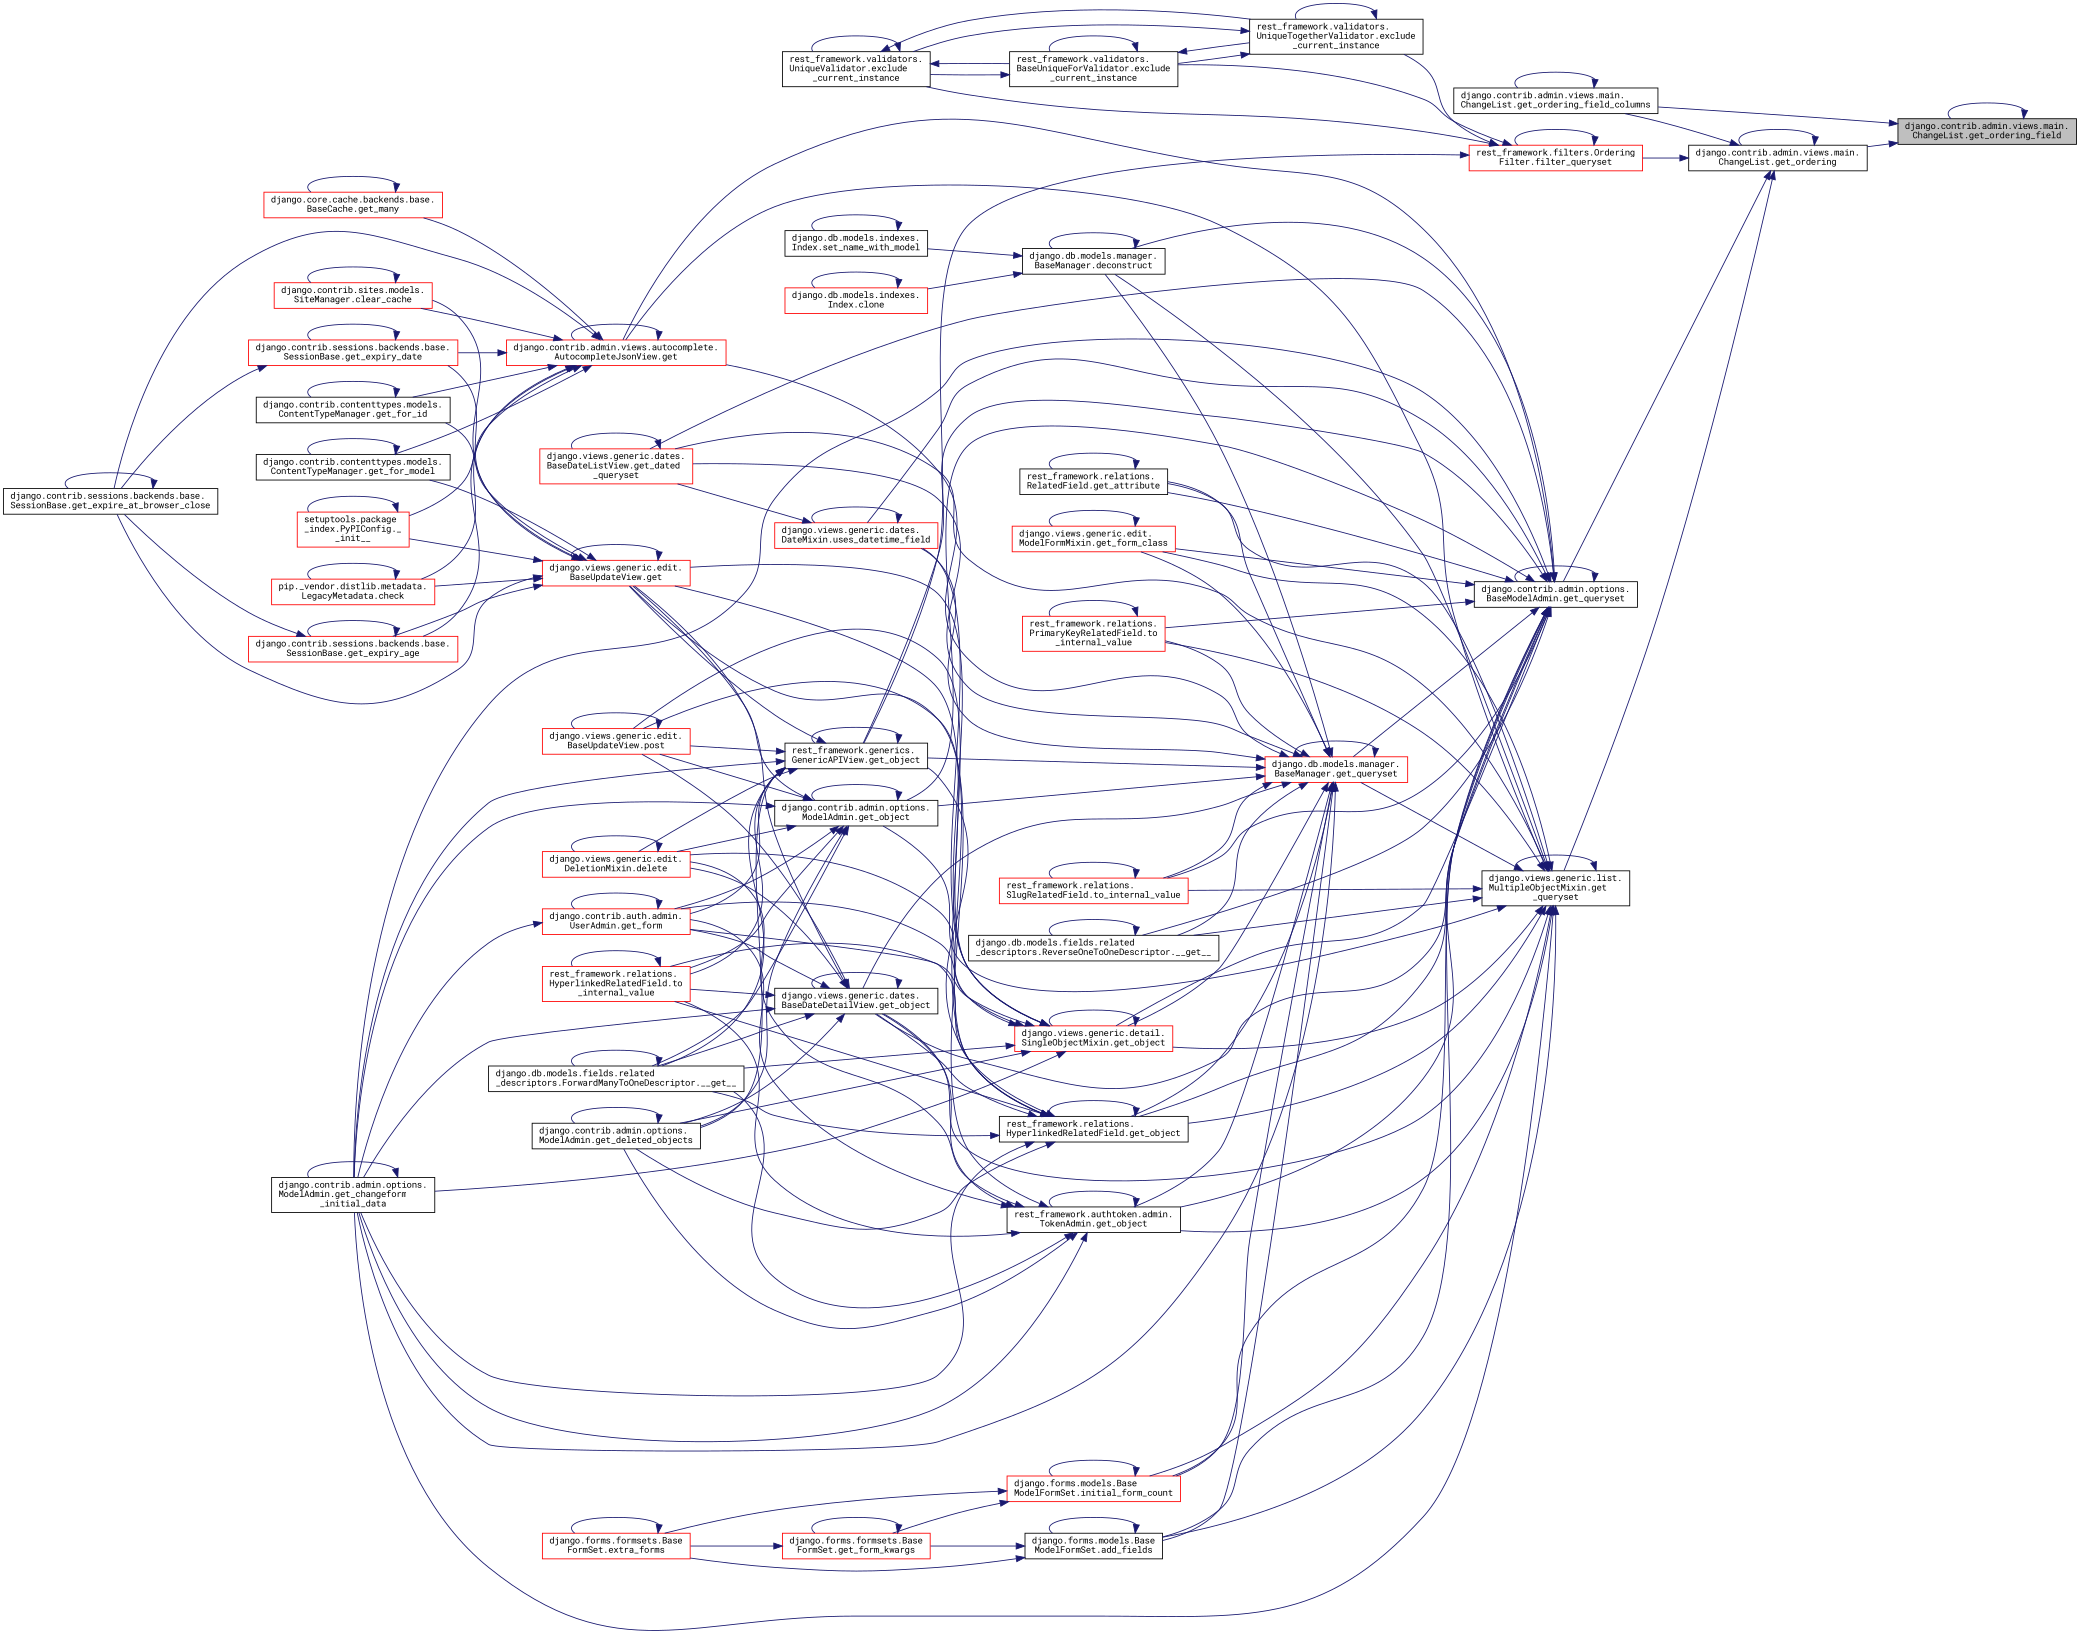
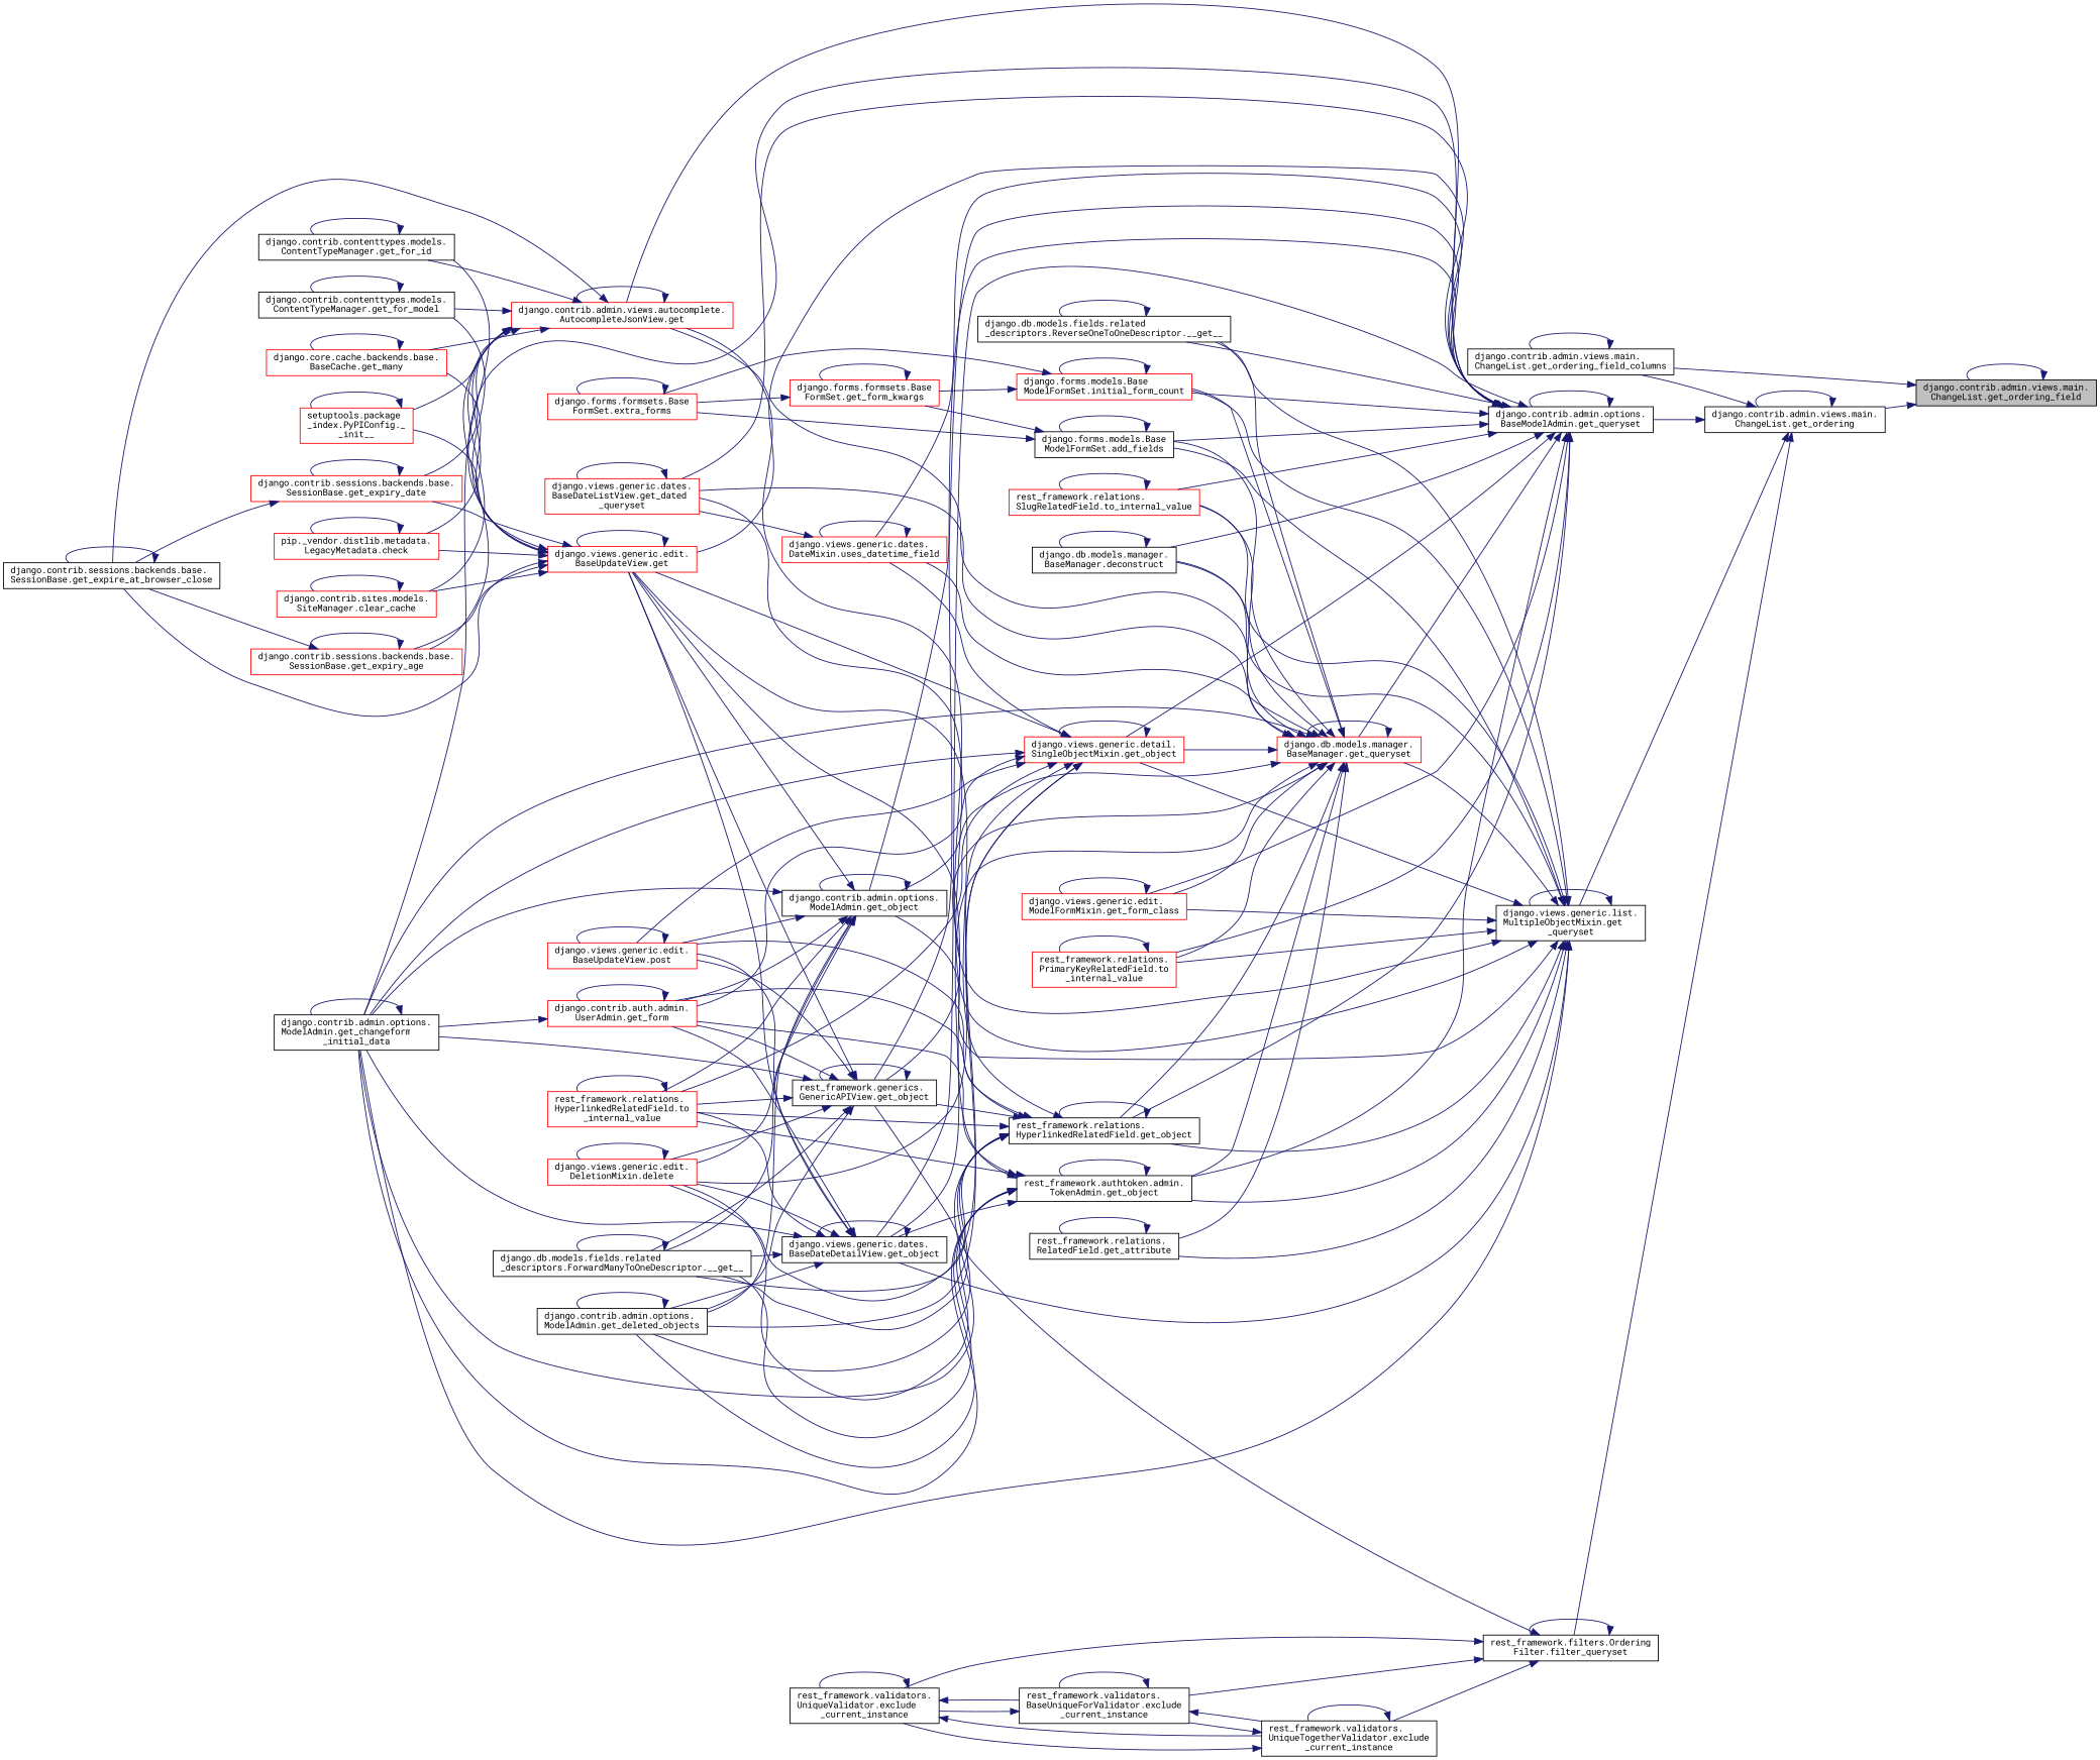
  digraph {
    fontname="Roboto Mono"
    rankdir=RL
    node [color=black fillcolor=white fontname="Roboto Mono" fontsize=10 shape=record style=filled]
    edge [color=midnightblue dir=back fontname="Roboto Mono" fontsize=10 labelfontname=Helvetica labelfontsize=10 style=solid]
    n1 [fillcolor=grey75 fontcolor=black height=0.2 label="django.contrib.admin.views.main.\lChangeList.get_ordering_field" width=0.4]
    n2 [height=0.2 label="django.contrib.admin.views.main.\lChangeList.get_ordering" width=0.4]
    n3 [height=0.2 label="django.contrib.admin.views.main.\lChangeList.get_ordering_field_columns" width=0.4]
-   n4 [color=red height=0.2 label="rest_framework.filters.Ordering\lFilter.filter_queryset" width=0.4]
+   n4 [height=0.2 label="rest_framework.filters.Ordering\lFilter.filter_queryset" width=0.4]
    n5 [height=0.2 label="django.views.generic.list.\lMultipleObjectMixin.get\l_queryset" width=0.4]
    n6 [height=0.2 label="django.contrib.admin.options.\lBaseModelAdmin.get_queryset" width=0.4]
    n7 [height=0.2 label="rest_framework.validators.\lUniqueTogetherValidator.exclude\l_current_instance" width=0.4]
    n8 [height=0.2 label="rest_framework.validators.\lBaseUniqueForValidator.exclude\l_current_instance" width=0.4]
    n9 [height=0.2 label="rest_framework.validators.\lUniqueValidator.exclude\l_current_instance" width=0.4]
    n10 [height=0.2 label="rest_framework.generics.\lGenericAPIView.get_object" width=0.4]
    n11 [height=0.2 label="django.contrib.admin.options.\lModelAdmin.get_changeform\l_initial_data" width=0.4]
    n12 [height=0.2 label="django.db.models.fields.related\l_descriptors.ReverseOneToOneDescriptor.__get__" width=0.4]
    n13 [height=0.2 label="django.forms.models.Base\lModelFormSet.add_fields" width=0.4]
    n14 [height=0.2 label="django.db.models.manager.\lBaseManager.deconstruct" width=0.4]
    n15 [color=red height=0.2 label="django.contrib.admin.views.autocomplete.\lAutocompleteJsonView.get" width=0.4]
    n16 [height=0.2 label="rest_framework.relations.\lRelatedField.get_attribute" width=0.4]
    n17 [color=red height=0.2 label="django.views.generic.dates.\lBaseDateListView.get_dated\l_queryset" width=0.4]
    n18 [color=red height=0.2 label="django.views.generic.edit.\lModelFormMixin.get_form_class" width=0.4]
    n19 [height=0.2 label="django.views.generic.dates.\lBaseDateDetailView.get_object" width=0.4]
    n20 [color=red height=0.2 label="django.views.generic.detail.\lSingleObjectMixin.get_object" width=0.4]
    n21 [height=0.2 label="django.contrib.admin.options.\lModelAdmin.get_object" width=0.4]
    n22 [height=0.2 label="rest_framework.authtoken.admin.\lTokenAdmin.get_object" width=0.4]
    n23 [height=0.2 label="rest_framework.relations.\lHyperlinkedRelatedField.get_object" width=0.4]
    n24 [color=red height=0.2 label="django.db.models.manager.\lBaseManager.get_queryset" width=0.4]
    n25 [color=red height=0.2 label="django.forms.models.Base\lModelFormSet.initial_form_count" width=0.4]
    n26 [color=red height=0.2 label="rest_framework.relations.\lPrimaryKeyRelatedField.to\l_internal_value" width=0.4]
    n27 [color=red height=0.2 label="rest_framework.relations.\lSlugRelatedField.to_internal_value" width=0.4]
    n28 [color=red height=0.2 label="django.views.generic.dates.\lDateMixin.uses_datetime_field" width=0.4]
    n29 [height=0.2 label="django.db.models.fields.related\l_descriptors.ForwardManyToOneDescriptor.__get__" width=0.4]
    n30 [color=red height=0.2 label="django.views.generic.edit.\lDeletionMixin.delete" width=0.4]
    n31 [color=red height=0.2 label="django.views.generic.edit.\lBaseUpdateView.get" width=0.4]
    n32 [height=0.2 label="django.contrib.admin.options.\lModelAdmin.get_deleted_objects" width=0.4]
    n33 [color=red height=0.2 label="django.contrib.auth.admin.\lUserAdmin.get_form" width=0.4]
    n34 [color=red height=0.2 label="django.views.generic.edit.\lBaseUpdateView.post" width=0.4]
    n35 [color=red height=0.2 label="rest_framework.relations.\lHyperlinkedRelatedField.to\l_internal_value" width=0.4]
    n36 [color=red height=0.2 label="setuptools.package\l_index.PyPIConfig._\l_init__" width=0.4]
    n37 [color=red height=0.2 label="pip._vendor.distlib.metadata.\lLegacyMetadata.check" width=0.4]
    n38 [color=red height=0.2 label="django.contrib.sites.models.\lSiteManager.clear_cache" width=0.4]
    n39 [height=0.2 label="django.contrib.sessions.backends.base.\lSessionBase.get_expire_at_browser_close" width=0.4]
    n40 [color=red height=0.2 label="django.contrib.sessions.backends.base.\lSessionBase.get_expiry_age" width=0.4]
    n41 [color=red height=0.2 label="django.contrib.sessions.backends.base.\lSessionBase.get_expiry_date" width=0.4]
    n42 [height=0.2 label="django.contrib.contenttypes.models.\lContentTypeManager.get_for_id" width=0.4]
    n43 [height=0.2 label="django.contrib.contenttypes.models.\lContentTypeManager.get_for_model" width=0.4]
    n44 [color=red height=0.2 label="django.core.cache.backends.base.\lBaseCache.get_many" width=0.4]
    n45 [color=red height=0.2 label="django.forms.formsets.Base\lFormSet.extra_forms" width=0.4]
    n46 [color=red height=0.2 label="django.forms.formsets.Base\lFormSet.get_form_kwargs" width=0.4]
-   n47 [color=red height=0.2 label="django.db.models.indexes.\lIndex.clone" width=0.4]
-   n48 [height=0.2 label="django.db.models.indexes.\lIndex.set_name_with_model" width=0.4]
    n1 -> n1
    n1 -> n2
    n1 -> n3
    n2 -> n2
    n2 -> n3
    n2 -> n4
    n2 -> n5
    n2 -> n6
    n3 -> n3
    n4 -> n4
    n4 -> n7
    n4 -> n8
    n4 -> n9
    n4 -> n10
    n5 -> n5
    n5 -> n11
    n5 -> n12
    n5 -> n13
    n5 -> n14
    n5 -> n15
    n5 -> n16
    n5 -> n17
    n5 -> n18
    n5 -> n19
    n5 -> n20
    n5 -> n21
    n5 -> n22
    n5 -> n23
    n5 -> n24
    n5 -> n25
    n5 -> n26
    n5 -> n27
    n6 -> n6
    n6 -> n10
    n6 -> n11
    n6 -> n12
    n6 -> n13
    n6 -> n14
    n6 -> n15
-   n6 -> n16
+   n6 -> n31
    n6 -> n17
    n6 -> n18
    n6 -> n19
    n6 -> n20
    n6 -> n21
    n6 -> n22
    n6 -> n23
    n6 -> n24
    n6 -> n25
    n6 -> n26
    n6 -> n27
    n6 -> n28
    n7 -> n7
    n7 -> n8
    n7 -> n9
    n8 -> n7
    n8 -> n8
    n8 -> n9
    n9 -> n7
    n9 -> n8
    n9 -> n9
    n10 -> n10
    n10 -> n11
    n10 -> n29
    n10 -> n30
    n10 -> n31
    n10 -> n32
    n10 -> n33
    n10 -> n34
    n10 -> n35
    n11 -> n11
    n12 -> n12
    n13 -> n13
    n13 -> n45
    n13 -> n46
    n14 -> n14
-   n14 -> n47
-   n14 -> n48
    n15 -> n15
    n15 -> n36
    n15 -> n37
    n15 -> n38
    n15 -> n39
    n15 -> n40
    n15 -> n41
    n15 -> n42
    n15 -> n43
    n15 -> n44
    n16 -> n16
    n17 -> n17
    n18 -> n18
    n19 -> n11
    n19 -> n19
    n19 -> n29
    n19 -> n30
    n19 -> n31
    n19 -> n32
    n19 -> n33
    n19 -> n34
    n19 -> n35
    n20 -> n11
    n20 -> n20
    n20 -> n28
    n20 -> n29
    n20 -> n30
    n20 -> n31
    n20 -> n32
    n20 -> n33
    n20 -> n34
    n20 -> n35
    n21 -> n11
    n21 -> n21
    n21 -> n29
    n21 -> n30
    n21 -> n31
    n21 -> n32
    n21 -> n33
    n21 -> n34
    n21 -> n35
    n22 -> n11
    n22 -> n19
    n22 -> n22
    n22 -> n29
    n22 -> n30
    n22 -> n31
    n22 -> n32
    n22 -> n33
    n22 -> n35
    n23 -> n10
    n23 -> n11
    n23 -> n23
    n23 -> n29
-   n23 -> n19
+   n23 -> n30
    n23 -> n31
    n23 -> n32
    n23 -> n33
    n23 -> n34
    n23 -> n35
    n24 -> n10
    n24 -> n11
    n24 -> n12
    n24 -> n13
    n24 -> n14
    n24 -> n15
    n24 -> n16
    n24 -> n17
    n24 -> n18
    n24 -> n19
    n24 -> n20
    n24 -> n21
    n24 -> n22
    n24 -> n23
    n24 -> n24
    n24 -> n25
    n24 -> n26
    n24 -> n27
    n24 -> n28
    n25 -> n25
    n25 -> n45
    n25 -> n46
    n26 -> n26
    n27 -> n27
    n28 -> n17
    n28 -> n28
    n29 -> n29
    n30 -> n30
    n31 -> n31
    n31 -> n36
    n31 -> n37
    n31 -> n38
    n31 -> n39
    n31 -> n40
    n31 -> n41
    n31 -> n42
    n31 -> n43
+   n31 -> n44
    n32 -> n32
    n33 -> n11
    n33 -> n33
    n34 -> n34
    n35 -> n35
    n36 -> n36
    n37 -> n37
    n38 -> n38
    n39 -> n39
    n40 -> n39
    n40 -> n40
    n41 -> n39
    n41 -> n41
    n42 -> n42
    n43 -> n43
    n44 -> n44
    n45 -> n45
    n46 -> n45
    n46 -> n46
-   n47 -> n47
-   n48 -> n48
  }
